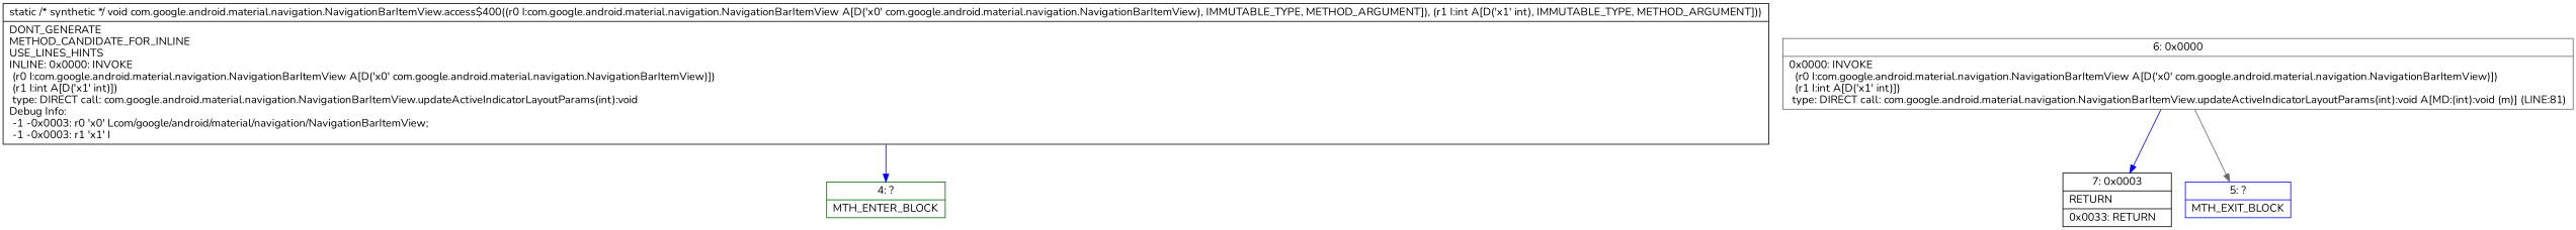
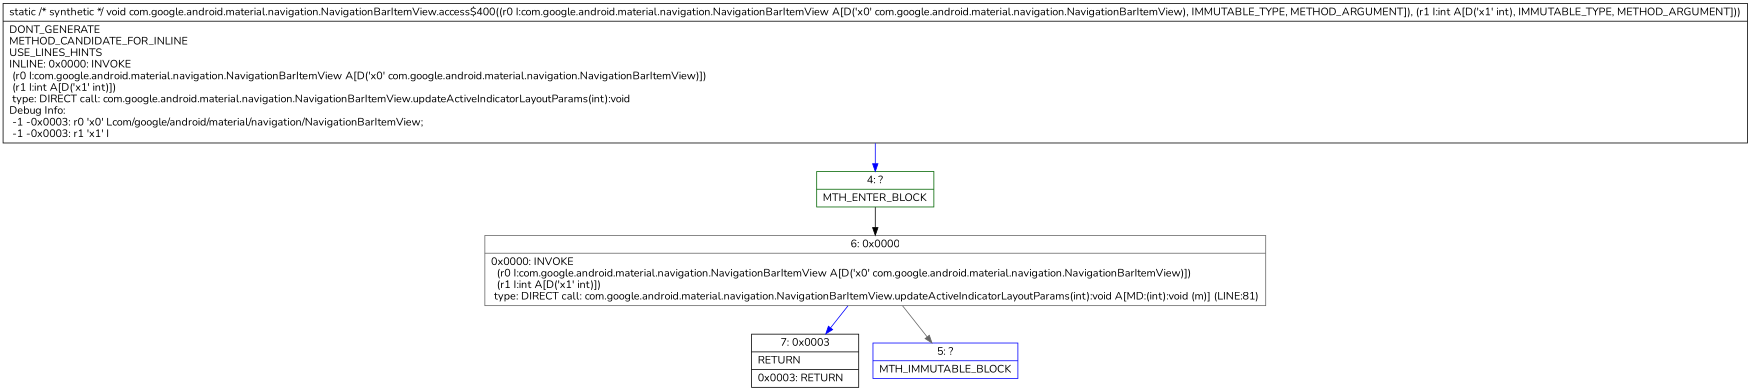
  digraph {
    fontname=Nunito
    node [color=black fontname=Nunito shape=record]
    edge [color=blue fontname=Nunito]
    n1 [color=darkgreen label="{4\:\ ?|MTH_ENTER_BLOCK\l}"]
    n2 [color=gray40 label="{6\:\ 0x0000|0x0000: INVOKE  \l  (r0 I:com.google.android.material.navigation.NavigationBarItemView A[D('x0' com.google.android.material.navigation.NavigationBarItemView)])\l  (r1 I:int A[D('x1' int)])\l type: DIRECT call: com.google.android.material.navigation.NavigationBarItemView.updateActiveIndicatorLayoutParams(int):void A[MD:(int):void (m)] (LINE:81)\l}"]
-   n3 [label="{7\:\ 0x0003|RETURN\l|0x0033: RETURN   \l}"]
-   n4 [color=blue label="{5\:\ ?|MTH_EXIT_BLOCK\l}"]
+   n3 [label="{7\:\ 0x0003|RETURN\l|0x0003: RETURN   \l}"]
+   n4 [color=blue label="{5\:\ ?|MTH_IMMUTABLE_BLOCK\l}"]
    n5 [label="{static \/* synthetic *\/ void com.google.android.material.navigation.NavigationBarItemView.access$400((r0 I:com.google.android.material.navigation.NavigationBarItemView A[D('x0' com.google.android.material.navigation.NavigationBarItemView), IMMUTABLE_TYPE, METHOD_ARGUMENT]), (r1 I:int A[D('x1' int), IMMUTABLE_TYPE, METHOD_ARGUMENT]))  | DONT_GENERATE\lMETHOD_CANDIDATE_FOR_INLINE\lUSE_LINES_HINTS\lINLINE: 0x0000: INVOKE  \l  (r0 I:com.google.android.material.navigation.NavigationBarItemView A[D('x0' com.google.android.material.navigation.NavigationBarItemView)])\l  (r1 I:int A[D('x1' int)])\l type: DIRECT call: com.google.android.material.navigation.NavigationBarItemView.updateActiveIndicatorLayoutParams(int):void\lDebug Info:\l  \-1 \-0x0003: r0 'x0' Lcom\/google\/android\/material\/navigation\/NavigationBarItemView;\l  \-1 \-0x0003: r1 'x1' I\l}"]
+   n1 -> n2 [color=black]
    n2 -> n3
    n2 -> n4 [color=gray40]
    n5 -> n1
  }
